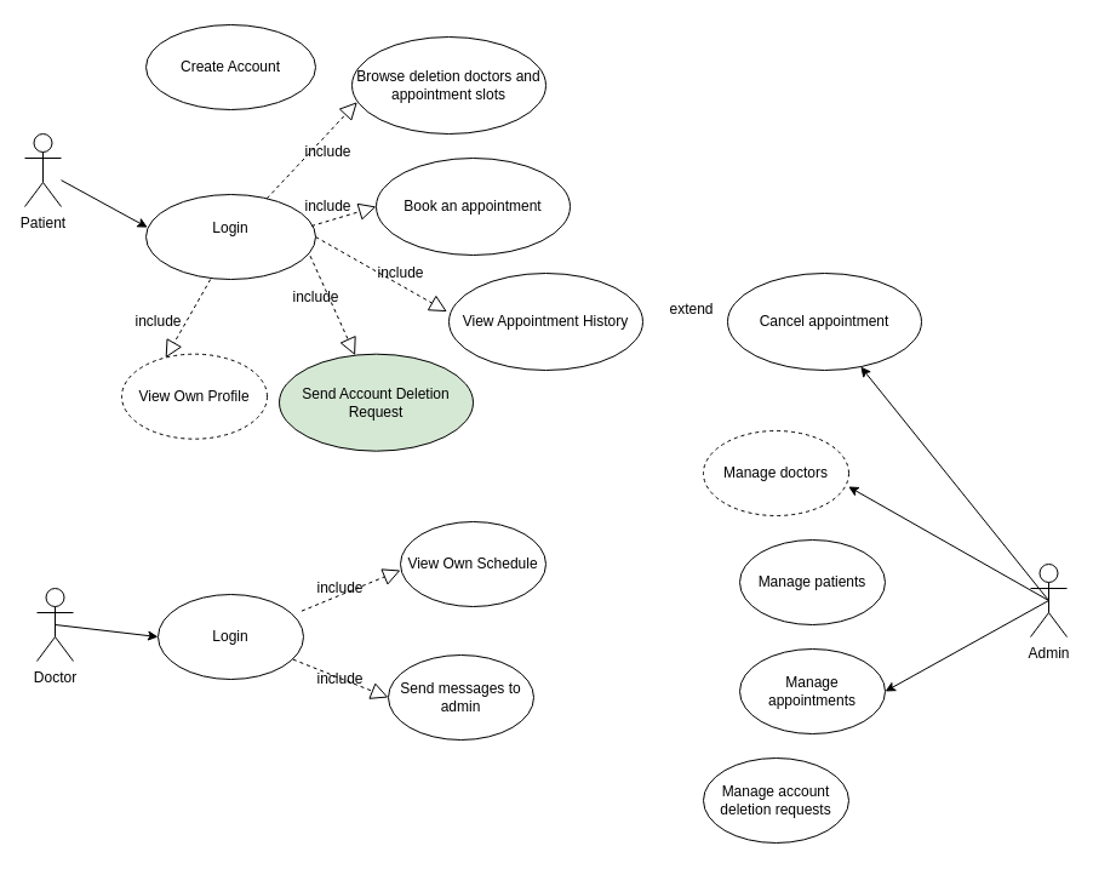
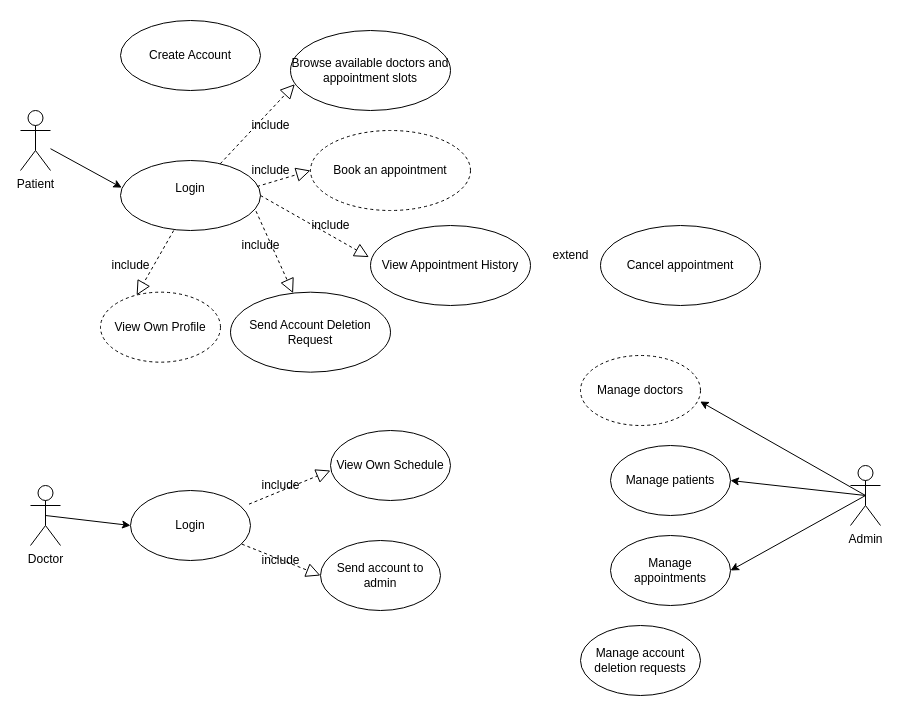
  <mxCell id="0" />
  <mxCell id="1" parent="0" />
  <mxCell id="2" value="Patient" style="shape=umlActor;verticalLabelPosition=bottom;verticalAlign=top;html=1;outlineConnect=0;" vertex="1" parent="1"><mxGeometry x="20" y="110" width="30" height="60" as="geometry" /></mxCell>
  <mxCell id="3" value="Doctor" style="shape=umlActor;verticalLabelPosition=bottom;verticalAlign=top;html=1;outlineConnect=0;" vertex="1" parent="1"><mxGeometry x="30" y="485" width="30" height="60" as="geometry" /></mxCell>
  <mxCell id="4" value="Admin" style="shape=umlActor;verticalLabelPosition=bottom;verticalAlign=top;html=1;outlineConnect=0;" vertex="1" parent="1"><mxGeometry x="850" y="465" width="30" height="60" as="geometry" /></mxCell>
  <mxCell id="5" value="&#10;Login&#10;&#10;" style="ellipse;whiteSpace=wrap;html=1;" vertex="1" parent="1"><mxGeometry x="120" y="160" width="140" height="70" as="geometry" /></mxCell>
  <mxCell id="6" value="Create Account" style="ellipse;whiteSpace=wrap;html=1;" vertex="1" parent="1"><mxGeometry x="120" y="20" width="140" height="70" as="geometry" /></mxCell>
- <mxCell id="7" value="Book an appointment" style="ellipse;whiteSpace=wrap;html=1;" vertex="1" parent="1"><mxGeometry x="310" y="130" width="160" height="80" as="geometry" /></mxCell>
- <mxCell id="8" value="Browse deletion doctors and appointment slots" style="ellipse;whiteSpace=wrap;html=1;" vertex="1" parent="1"><mxGeometry x="290" y="30" width="160" height="80" as="geometry" /></mxCell>
- <mxCell id="9" value="Send Account Deletion Request" style="ellipse;whiteSpace=wrap;html=1;fillColor=#d5e8d4;" vertex="1" parent="1"><mxGeometry x="230" y="291.68" width="160" height="80" as="geometry" /></mxCell>
+ <mxCell id="7" value="Book an appointment" style="ellipse;whiteSpace=wrap;html=1;dashed=1;" vertex="1" parent="1"><mxGeometry x="310" y="130" width="160" height="80" as="geometry" /></mxCell>
+ <mxCell id="8" value="Browse available doctors and appointment slots" style="ellipse;whiteSpace=wrap;html=1;" vertex="1" parent="1"><mxGeometry x="290" y="30" width="160" height="80" as="geometry" /></mxCell>
+ <mxCell id="9" value="Send Account Deletion Request" style="ellipse;whiteSpace=wrap;html=1;" vertex="1" parent="1"><mxGeometry x="230" y="291.68" width="160" height="80" as="geometry" /></mxCell>
  <mxCell id="10" value="" style="endArrow=classic;html=1;rounded=0;entryX=0.009;entryY=0.388;entryDx=0;entryDy=0;entryPerimeter=0;" edge="1" parent="1" source="2" target="5"><mxGeometry width="50" height="50" relative="1" as="geometry"><mxPoint x="370" y="270" as="sourcePoint" /><mxPoint x="420" y="220" as="targetPoint" /></mxGeometry></mxCell>
  <mxCell id="11" value="" style="endArrow=block;dashed=1;endFill=0;endSize=12;html=1;rounded=0;entryX=0.027;entryY=0.671;entryDx=0;entryDy=0;entryPerimeter=0;" edge="1" parent="1" source="5" target="8"><mxGeometry width="160" relative="1" as="geometry"><mxPoint x="320" y="240" as="sourcePoint" /><mxPoint x="480" y="240" as="targetPoint" /></mxGeometry></mxCell>
  <mxCell id="12" value="" style="endArrow=block;dashed=1;endFill=0;endSize=12;html=1;rounded=0;entryX=0;entryY=0.5;entryDx=0;entryDy=0;exitX=0.976;exitY=0.371;exitDx=0;exitDy=0;exitPerimeter=0;" edge="1" parent="1" source="5" target="7"><mxGeometry width="160" relative="1" as="geometry"><mxPoint x="320" y="240" as="sourcePoint" /><mxPoint x="480" y="240" as="targetPoint" /></mxGeometry></mxCell>
  <mxCell id="13" value="" style="endArrow=block;dashed=1;endFill=0;endSize=12;html=1;rounded=0;exitX=0.968;exitY=0.724;exitDx=0;exitDy=0;exitPerimeter=0;" edge="1" parent="1" source="5" target="9"><mxGeometry width="160" relative="1" as="geometry"><mxPoint x="320" y="240" as="sourcePoint" /><mxPoint x="480" y="240" as="targetPoint" /></mxGeometry></mxCell>
  <mxCell id="14" value="Login" style="ellipse;whiteSpace=wrap;html=1;" vertex="1" parent="1"><mxGeometry x="130" y="490" width="120" height="70" as="geometry" /></mxCell>
  <mxCell id="15" value="View Own Schedule" style="ellipse;whiteSpace=wrap;html=1;" vertex="1" parent="1"><mxGeometry x="330" y="430" width="120" height="70" as="geometry" /></mxCell>
- <mxCell id="16" value="Send messages to admin" style="ellipse;whiteSpace=wrap;html=1;" vertex="1" parent="1"><mxGeometry x="320" y="540" width="120" height="70" as="geometry" /></mxCell>
+ <mxCell id="16" value="Send account to admin" style="ellipse;whiteSpace=wrap;html=1;" vertex="1" parent="1"><mxGeometry x="320" y="540" width="120" height="70" as="geometry" /></mxCell>
  <mxCell id="17" value="" style="endArrow=classic;html=1;rounded=0;exitX=0.5;exitY=0.5;exitDx=0;exitDy=0;exitPerimeter=0;entryX=0;entryY=0.5;entryDx=0;entryDy=0;" edge="1" parent="1" source="3" target="14"><mxGeometry width="50" height="50" relative="1" as="geometry"><mxPoint x="370" y="420" as="sourcePoint" /><mxPoint x="420" y="370" as="targetPoint" /></mxGeometry></mxCell>
  <mxCell id="18" value="include" style="text;html=1;align=center;verticalAlign=middle;resizable=0;points=[];autosize=1;strokeColor=none;fillColor=none;" vertex="1" parent="1"><mxGeometry x="230" y="230" width="60" height="30" as="geometry" /></mxCell>
  <mxCell id="19" value="include" style="text;html=1;align=center;verticalAlign=middle;resizable=0;points=[];autosize=1;strokeColor=none;fillColor=none;" vertex="1" parent="1"><mxGeometry x="250" y="470" width="60" height="30" as="geometry" /></mxCell>
  <mxCell id="20" value="include" style="text;html=1;align=center;verticalAlign=middle;resizable=0;points=[];autosize=1;strokeColor=none;fillColor=none;" vertex="1" parent="1"><mxGeometry x="250" y="545" width="60" height="30" as="geometry" /></mxCell>
  <mxCell id="21" value="include" style="text;html=1;align=center;verticalAlign=middle;resizable=0;points=[];autosize=1;strokeColor=none;fillColor=none;" vertex="1" parent="1"><mxGeometry x="240" y="110" width="60" height="30" as="geometry" /></mxCell>
  <mxCell id="22" value="include" style="text;html=1;align=center;verticalAlign=middle;resizable=0;points=[];autosize=1;strokeColor=none;fillColor=none;" vertex="1" parent="1"><mxGeometry x="240" y="155" width="60" height="30" as="geometry" /></mxCell>
  <mxCell id="23" value="" style="endArrow=block;dashed=1;endFill=0;endSize=12;html=1;rounded=0;exitX=-0.025;exitY=1.122;exitDx=0;exitDy=0;exitPerimeter=0;" edge="1" parent="1" source="19"><mxGeometry width="160" relative="1" as="geometry"><mxPoint x="320" y="400" as="sourcePoint" /><mxPoint x="330" y="470" as="targetPoint" /></mxGeometry></mxCell>
  <mxCell id="24" value="" style="endArrow=block;dashed=1;endFill=0;endSize=12;html=1;rounded=0;exitX=0.928;exitY=0.766;exitDx=0;exitDy=0;exitPerimeter=0;entryX=0;entryY=0.5;entryDx=0;entryDy=0;" edge="1" parent="1" source="14" target="16"><mxGeometry width="160" relative="1" as="geometry"><mxPoint x="320" y="400" as="sourcePoint" /><mxPoint x="480" y="400" as="targetPoint" /></mxGeometry></mxCell>
  <mxCell id="25" value="View Own Profile" style="ellipse;whiteSpace=wrap;html=1;dashed=1;" vertex="1" parent="1"><mxGeometry x="100" y="291.68" width="120" height="70" as="geometry" /></mxCell>
  <mxCell id="26" value="include" style="text;html=1;align=center;verticalAlign=middle;resizable=0;points=[];autosize=1;strokeColor=none;fillColor=none;" vertex="1" parent="1"><mxGeometry x="100" y="250" width="60" height="30" as="geometry" /></mxCell>
  <mxCell id="27" value="" style="endArrow=block;dashed=1;endFill=0;endSize=12;html=1;rounded=0;exitX=0.38;exitY=0.976;exitDx=0;exitDy=0;exitPerimeter=0;entryX=0.301;entryY=0.045;entryDx=0;entryDy=0;entryPerimeter=0;" edge="1" parent="1" target="25"><mxGeometry width="160" relative="1" as="geometry"><mxPoint x="173.2" y="230" as="sourcePoint" /><mxPoint x="170" y="341.68" as="targetPoint" /></mxGeometry></mxCell>
  <mxCell id="28" value="View Appointment History" style="ellipse;whiteSpace=wrap;html=1;" vertex="1" parent="1"><mxGeometry x="370" y="225" width="160" height="80" as="geometry" /></mxCell>
  <mxCell id="29" value="Cancel appointment" style="ellipse;whiteSpace=wrap;html=1;" vertex="1" parent="1"><mxGeometry x="600" y="225" width="160" height="80" as="geometry" /></mxCell>
  <mxCell id="30" value="" style="endArrow=block;dashed=1;endFill=0;endSize=12;html=1;rounded=0;exitX=1;exitY=0.5;exitDx=0;exitDy=0;entryX=-0.01;entryY=0.395;entryDx=0;entryDy=0;entryPerimeter=0;" edge="1" parent="1" source="5" target="28"><mxGeometry width="160" relative="1" as="geometry"><mxPoint x="337.2" y="320" as="sourcePoint" /><mxPoint x="360" y="260" as="targetPoint" /></mxGeometry></mxCell>
  <mxCell id="31" value="include" style="text;html=1;align=center;verticalAlign=middle;resizable=0;points=[];autosize=1;strokeColor=none;fillColor=none;" vertex="1" parent="1"><mxGeometry x="300" y="210" width="60" height="30" as="geometry" /></mxCell>
  <mxCell id="32" value="extend" style="text;html=1;align=center;verticalAlign=middle;resizable=0;points=[];autosize=1;strokeColor=none;fillColor=none;" vertex="1" parent="1"><mxGeometry x="540" y="240" width="60" height="30" as="geometry" /></mxCell>
  <mxCell id="33" value="Manage doctors" style="ellipse;whiteSpace=wrap;html=1;dashed=1;" vertex="1" parent="1"><mxGeometry x="580" y="355" width="120" height="70" as="geometry" /></mxCell>
  <mxCell id="34" value="Manage patients" style="ellipse;whiteSpace=wrap;html=1;" vertex="1" parent="1"><mxGeometry x="610" y="445" width="120" height="70" as="geometry" /></mxCell>
  <mxCell id="35" value="Manage appointments" style="ellipse;whiteSpace=wrap;html=1;" vertex="1" parent="1"><mxGeometry x="610" y="535" width="120" height="70" as="geometry" /></mxCell>
  <mxCell id="36" value="Manage account deletion requests" style="ellipse;whiteSpace=wrap;html=1;" vertex="1" parent="1"><mxGeometry x="580" y="625" width="120" height="70" as="geometry" /></mxCell>
  <mxCell id="37" value="" style="endArrow=classic;html=1;rounded=0;entryX=0.997;entryY=0.657;entryDx=0;entryDy=0;entryPerimeter=0;exitX=0.5;exitY=0.5;exitDx=0;exitDy=0;exitPerimeter=0;" edge="1" parent="1" source="4" target="33"><mxGeometry width="50" height="50" relative="1" as="geometry"><mxPoint x="880" y="455" as="sourcePoint" /><mxPoint x="930" y="405" as="targetPoint" /></mxGeometry></mxCell>
- <mxCell id="38" value="" style="endArrow=classic;html=1;rounded=0;exitX=0.5;exitY=0.5;exitDx=0;exitDy=0;exitPerimeter=0;" edge="1" parent="1" source="4" target="29"><mxGeometry width="50" height="50" relative="1" as="geometry"><mxPoint x="880" y="455" as="sourcePoint" /><mxPoint x="930" y="405" as="targetPoint" /></mxGeometry></mxCell>
+ <mxCell id="38" value="" style="endArrow=classic;html=1;rounded=0;entryX=1;entryY=0.5;entryDx=0;entryDy=0;exitX=0.5;exitY=0.5;exitDx=0;exitDy=0;exitPerimeter=0;" edge="1" parent="1" source="4" target="34"><mxGeometry width="50" height="50" relative="1" as="geometry"><mxPoint x="880" y="455" as="sourcePoint" /><mxPoint x="930" y="405" as="targetPoint" /></mxGeometry></mxCell>
  <mxCell id="39" value="" style="endArrow=classic;html=1;rounded=0;exitX=0.5;exitY=0.5;exitDx=0;exitDy=0;exitPerimeter=0;entryX=1;entryY=0.5;entryDx=0;entryDy=0;" edge="1" parent="1" source="4" target="35"><mxGeometry width="50" height="50" relative="1" as="geometry"><mxPoint x="1375" y="445" as="sourcePoint" /><mxPoint x="1020" y="581" as="targetPoint" /></mxGeometry></mxCell>
